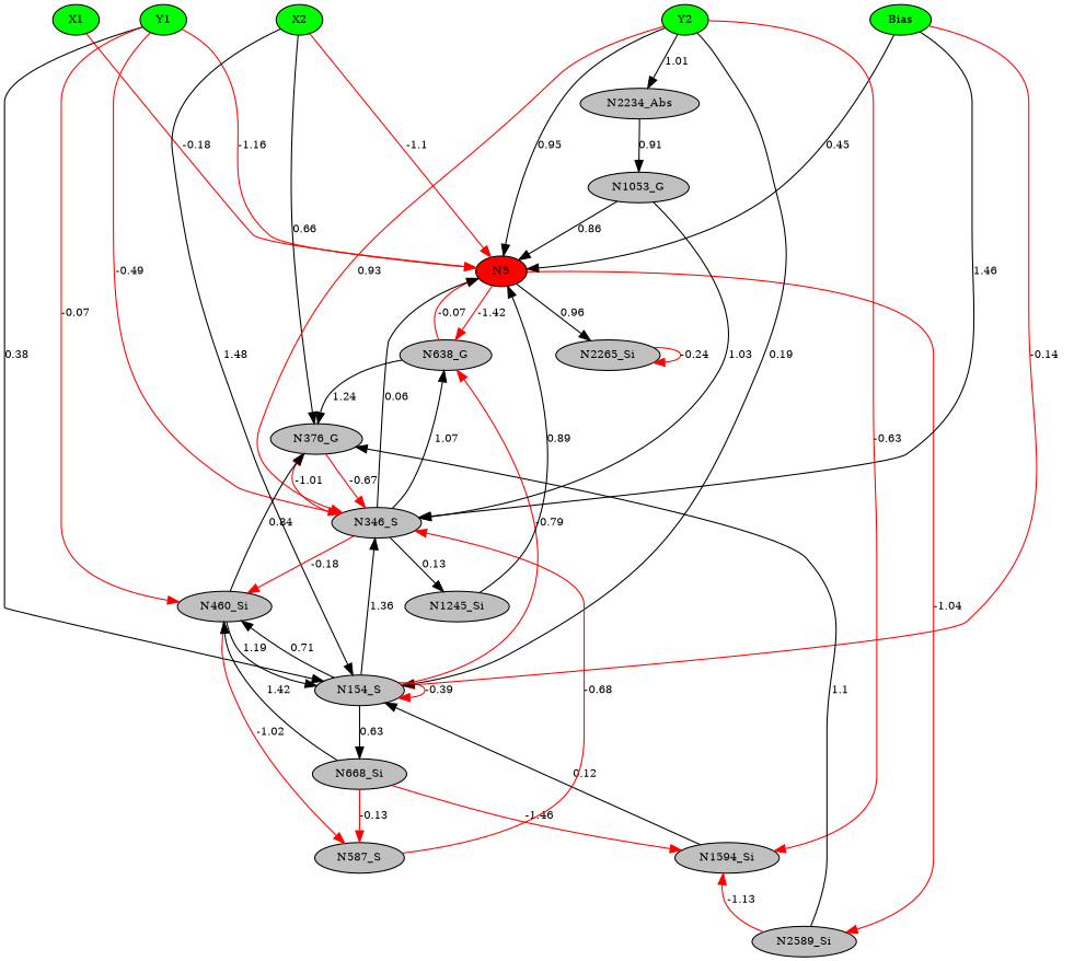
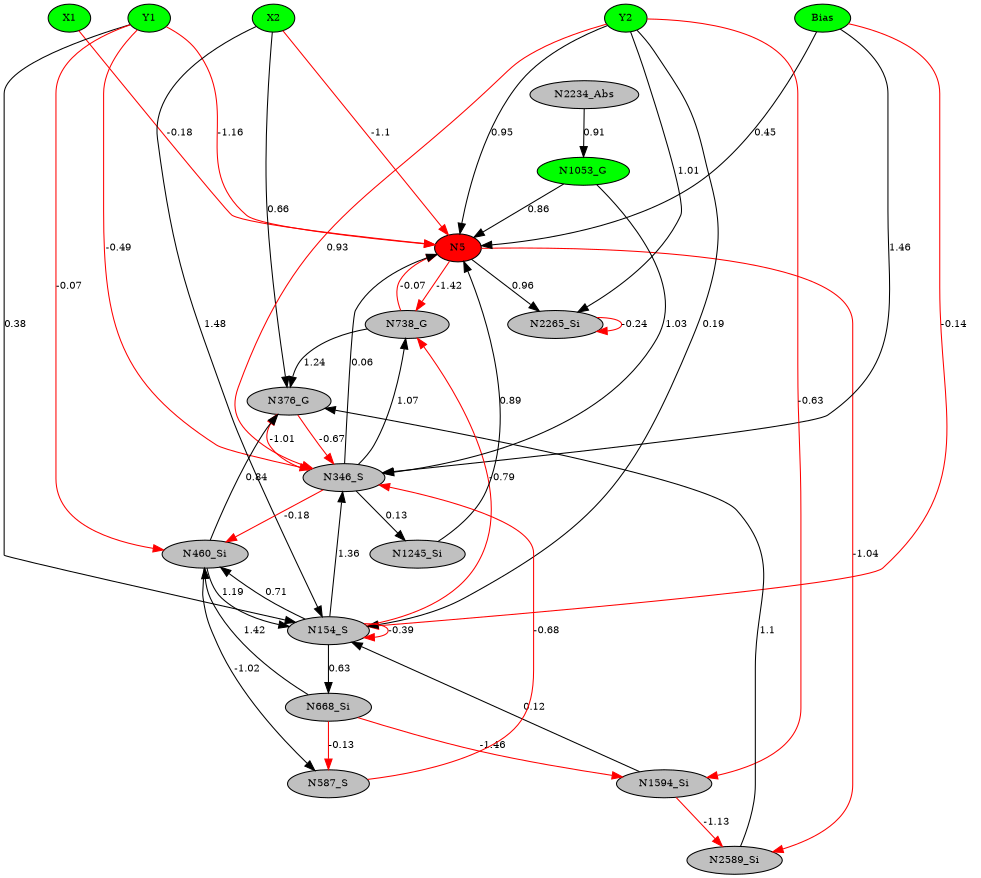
  digraph {
    node [fillcolor=gray fontsize=10 shape=ellipse style=filled]
    edge [color=black fontsize=10]
    N5 [fillcolor=red height=0.1 width=0.1]
    n2 [fillcolor=green height=0.1 label=Bias width=0.1]
    n3 [fillcolor=green height=0.1 label=X1 width=0.1]
    n4 [fillcolor=green height=0.1 label=Y1 width=0.1]
    n5 [fillcolor=green height=0.1 label=X2 width=0.1]
    n6 [fillcolor=green height=0.1 label=Y2 width=0.1]
-   n7 [height=0.1 label=N638_G width=0.1]
+   n7 [height=0.1 label=N738_G width=0.1]
    n8 [height=0.1 label=N2265_Si width=0.1]
    n9 [height=0.1 label=N2589_Si width=0.1]
    n10 [height=0.1 label=N154_S width=0.1]
    n11 [height=0.1 label=N346_S width=0.1]
    n12 [height=0.1 label=N460_Si width=0.1]
    n13 [height=0.1 label=N376_G width=0.1]
    n14 [height=0.1 label=N1594_Si width=0.1]
    n15 [height=0.1 label=N2234_Abs width=0.1]
    n16 [height=0.1 label=N668_Si width=0.1]
    n17 [height=0.1 label=N1245_Si width=0.1]
    n18 [height=0.1 label=N587_S width=0.1]
-   n19 [height=0.1 label=N1053_G width=0.1]
+   n19 [fillcolor=green height=0.1 label=N1053_G width=0.1]
    subgraph sub_1 {
      rank=same
      N5
    }
    subgraph sub_2 {
      rank=same
      n2
      n3
      n4
      n5
      n6
    }
    N5 -> n7 [arrowType=inv color=red label=-1.42]
    N5 -> n8 [label=0.96]
    N5 -> n9 [arrowType=inv color=red label=-1.04]
    n2 -> N5 [label=0.45]
    n2 -> n10 [arrowType=inv color=red label=-0.14]
    n2 -> n11 [label=1.46]
    n3 -> N5 [arrowType=inv color=red label=-0.18]
    n3 -> n4 [style=invis color="" fontsize=""]
    n4 -> N5 [arrowType=inv color=red label=-1.16]
    n4 -> n5 [style=invis color="" fontsize=""]
    n4 -> n10 [label=0.38]
    n4 -> n11 [arrowType=inv color=red label=-0.49]
    n4 -> n12 [arrowType=inv color=red label=-0.07]
    n5 -> N5 [arrowType=inv color=red label=-1.1]
    n5 -> n6 [style=invis color="" fontsize=""]
    n5 -> n10 [label=1.48]
    n5 -> n13 [label=0.66]
    n6 -> N5 [label=0.95]
    n6 -> n2 [style=invis color="" fontsize=""]
    n6 -> n10 [label=0.19]
    n6 -> n11 [color=red label=0.93]
    n6 -> n14 [arrowType=inv color=red label=-0.63]
-   n6 -> n15 [label=1.01]
+   n6 -> n8 [label=1.01]
    n7 -> N5 [arrowType=inv color=red label=-0.07]
    n7 -> n13 [label=1.24]
    n8 -> n8 [arrowType=inv color=red label=-0.24]
    n9 -> n13 [label=1.1]
    n10 -> n7 [arrowType=inv color=red label=-0.79]
    n10 -> n10 [arrowType=inv color=red label=-0.39]
    n10 -> n11 [label=1.36]
    n10 -> n12 [label=0.71]
    n10 -> n16 [label=0.63]
    n11 -> N5 [label=0.06]
    n11 -> n7 [label=1.07]
    n11 -> n12 [arrowType=inv color=red label=-0.18]
    n11 -> n13 [arrowType=inv color=red label=-1.01]
    n11 -> n17 [label=0.13]
    n12 -> n10 [label=1.19]
    n12 -> n13 [label=0.84]
-   n12 -> n18 [arrowType=inv color=red label=-1.02]
+   n12 -> n18 [arrowType=inv label=-1.02]
    n13 -> n11 [arrowType=inv color=red label=-0.67]
-   n9 -> n14 [arrowType=inv color=red label=-1.13]
+   n14 -> n9 [arrowType=inv color=red label=-1.13]
    n14 -> n10 [label=0.12]
    n15 -> n19 [label=0.91]
    n16 -> n12 [label=1.42]
    n16 -> n14 [arrowType=inv color=red label=-1.46]
    n16 -> n18 [arrowType=inv color=red label=-0.13]
    n17 -> N5 [label=0.89]
    n18 -> n11 [arrowType=inv color=red label=-0.68]
    n19 -> N5 [label=0.86]
    n19 -> n11 [label=1.03]
  }
